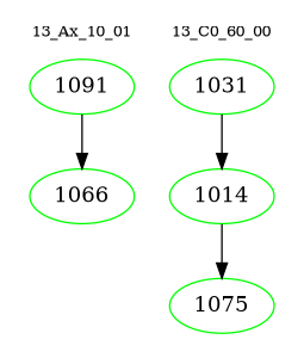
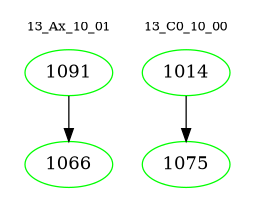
  digraph {
    node [color=green]
    edge [color=black]
    n1 [label=1091]
    n2 [label=1066]
-   n3 [label=1031]
    n4 [label=1014]
    n5 [label=1075]
    subgraph cluster_1 {
      color=white
      fontsize=10
      label="13_Ax_10_01"
      n1
      n2
    }
    subgraph cluster_2 {
      color=white
      fontsize=10
-     label="13_C0_60_00"
-     n3
+     label="13_C0_10_00"
      n4
      n5
    }
    n1 -> n2
-   n3 -> n4
    n4 -> n5
  }
